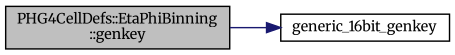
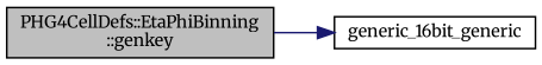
  digraph {
    rankdir=LR
    fontname=Merriweather
    node [color=black fontname=Merriweather fontsize=10 shape=record]
    n1 [fillcolor=grey75 fontcolor=black height=0.2 label="PHG4CellDefs::EtaPhiBinning\l::genkey" style=filled width=0.4]
-   n2 [height=0.2 label=generic_16bit_genkey width=0.4]
+   n2 [height=0.2 label=generic_16bit_generic width=0.4]
    n1 -> n2 [color=midnightblue fontname=Merriweather fontsize=10 labelfontname=FreeSans labelfontsize=10 style=solid]
  }
